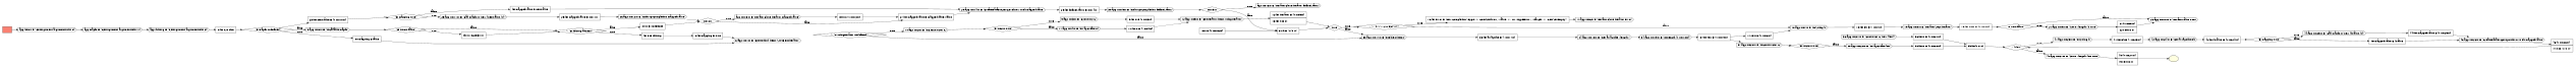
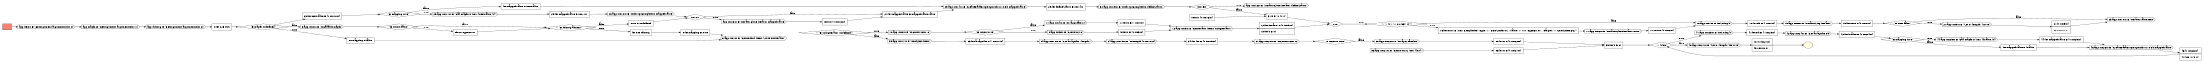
  digraph {
    rankdir=LR
    node [color=black fillcolor=white shape=none style=filled]
    edge [color=black]
    n1 [label=<<font color="black">19:app __x8__ = (IteratorStep iterator)</font>> shape=cds]
    n2 [label=<<font color="black">     <table border="0" cellborder="1" cellspacing="0" cellpadding="10">       <tr><td align="left">19:let next = [? __x8__]</td></tr>     </table>   </font>> margin=0]
    n3 [label=<<font color="black">(= next false)</font>> shape=diamond]
    n4 [label=<<font color="black">(= __x20__ true)</font>> shape=diamond]
    n5 [label=<<font color="black">38:app __x22__ = (ArrayCreate len)</font>> shape=cds]
    n6 [label=<<font color="black">     <table border="0" cellborder="1" cellspacing="0" cellpadding="10">       <tr><td align="left">38:let A = [? __x22__]</td></tr>     </table>   </font>> margin=0]
    n7 [label=<<font color="black">36:app __x21__ = (Construct C (new [len]))</font>> shape=cds]
    n8 [label=<<font color="black">     <table border="0" cellborder="1" cellspacing="0" cellpadding="10">       <tr><td align="left">36:let A = [? __x21__]</td></tr>     </table>   </font>> margin=0]
    n9 [label=<<font color="black">app thisArg = (GetArgument argumentsList 2i)</font>> shape=cds]
    n10 [label=<<font color="black">     <table border="0" cellborder="1" cellspacing="0" cellpadding="10">       <tr><td align="left">0:let C = this</td></tr>     </table>   </font>> margin=0]
    n11 [label=<<font color="black">(= mapfn undefined)</font>> shape=diamond]
    n12 [label=<<font color="black">42:app __x24__ = (Get arrayLike Pk)</font>> shape=cds]
    n13 [label=<<font color="black">     <table border="0" cellborder="1" cellspacing="0" cellpadding="10">       <tr><td align="left">42:let kValue = [? __x24__]</td></tr>     </table>   </font>> margin=0]
    n14 [label=<<font color="black">(= mapping true)</font>> shape=diamond]
    n15 [label=<<font color="black">33:app __x17__ = (ToObject items)</font>> shape=cds]
    n16 [label=<<font color="black">     <table border="0" cellborder="1" cellspacing="0" cellpadding="10">       <tr><td align="left">33:let arrayLike = [! __x17__]</td></tr>     </table>   </font>> margin=0]
    n17 [label=<<font color="black">34:app __x18__ = (Get arrayLike &quot;length&quot;)</font>> shape=cds]
    n18 [label=<<font color="black">     <table border="0" cellborder="1" cellspacing="0" cellpadding="10">       <tr><td align="left">23:let nextValue = [? __x10__]</td></tr>     </table>   </font>> margin=0]
    n19 [label=<<font color="black">(= mapping true)</font>> shape=diamond]
    n20 [label=<<font color="black">25:app __x11__ = (Call mapfn T (new [nextValue, k]))</font>> shape=cds]
    n21 [label=<<font color="black">     <table border="0" cellborder="1" cellspacing="0" cellpadding="10">       <tr><td align="left">let mappedValue = nextValue</td></tr>     </table>   </font>> margin=0]
    n22 [label=<<font color="black">     <table border="0" cellborder="1" cellspacing="0" cellpadding="10">       <tr><td align="left">34:let len = [? __x19__]</td></tr>     </table>   </font>> margin=0]
    n23 [label=<<font color="black">37:app __x20__ = (IsConstructor C)</font>> shape=cds]
    n24 [label=<<font color="black">     <table border="0" cellborder="1" cellspacing="0" cellpadding="10">       <tr><td align="left">throw TypeError</td></tr>     </table>   </font>> margin=0]
    n25 [label=<<font color="black">(! (= thisArg absent))</font>> shape=diamond]
    n26 [label=<<font color="black">     <table border="0" cellborder="1" cellspacing="0" cellpadding="10">       <tr><td align="left">let T = thisArg</td></tr>     </table>   </font>> margin=0]
    n27 [label=<<font color="black">     <table border="0" cellborder="1" cellspacing="0" cellpadding="10">       <tr><td align="left">let T = undefined</td></tr>     </table>   </font>> margin=0]
    n28 [label=<<font color="black">21:app __x9__ = (Set A &quot;length&quot; k true)</font>> shape=cds]
    n29 [label=<<font color="black">     <table border="0" cellborder="1" cellspacing="0" cellpadding="10">       <tr><td align="left">21:[? __x9__]</td></tr>       <tr><td align="left">22:return A</td></tr>     </table>   </font>> margin=0]
    n30 [label=<<font color="black">23:app __x10__ = (IteratorValue next)</font>> shape=cds]
    n31 [label=<<font color="black">app items = (GetArgument argumentsList 0i)</font>> shape=cds]
    n32 [label=<<font color="black">app mapfn = (GetArgument argumentsList 1i)</font>> shape=cds]
    n33 [label=<<font color="black">     <table border="0" cellborder="1" cellspacing="0" cellpadding="10">       <tr><td align="left">let mappedValue = kValue</td></tr>     </table>   </font>> margin=0]
    n34 [label=<<font color="black">46:app __x26__ = (CreateDataPropertyOrThrow A Pk mappedValue)</font>> shape=cds]
    n35 [label=<<font color="black">     <table border="0" cellborder="1" cellspacing="0" cellpadding="10">       <tr><td align="left">46:[? __x26__]</td></tr>       <tr><td align="left">47:k = (+ k 1i)</td></tr>     </table>   </font>> margin=0]
    n36 [label=<<font color="black">17:app __x6__ = (IteratorClose iterator error)</font>> shape=cds]
    n37 [label=<<font color="black">     <table border="0" cellborder="1" cellspacing="0" cellpadding="10">       <tr><td align="left">17:return [? __x6__]</td></tr>     </table>   </font>> margin=0]
    n38 [label=<<font color="black">18:app __x7__ = (ToString k)</font>> shape=cds]
    n39 [label=<<font color="black">34:app __x19__ = (ToLength [? __x18__])</font>> shape=cds]
    n40 [label=<<font color="black">44:app __x25__ = (Call mapfn T (new [kValue, k]))</font>> shape=cds]
    n41 [label=<<font color="black">     <table border="0" cellborder="1" cellspacing="0" cellpadding="10">       <tr><td align="left">44:let mappedValue = [? __x25__]</td></tr>     </table>   </font>> margin=0]
    n42 [label=<<font color="black">     <table border="0" cellborder="1" cellspacing="0" cellpadding="10">       <tr><td align="left">return [? __x13__]</td></tr>     </table>   </font>> margin=0]
    n43 [label=<<font color="black">     <table border="0" cellborder="1" cellspacing="0" cellpadding="10">       <tr><td align="left">27:let mappedValue = mappedValue.Value</td></tr>     </table>   </font>> margin=0]
    n44 [label=<<font color="black">29:app __x14__ = (CreateDataPropertyOrThrow A Pk mappedValue)</font>> shape=cds]
    n45 [label=<<font color="black">     <table border="0" cellborder="1" cellspacing="0" cellpadding="10">       <tr><td align="left">25:let mappedValue = __x11__</td></tr>     </table>   </font>> margin=0]
    n46 [label=<<font color="black">26:app __x12__ = (IsAbruptCompletion mappedValue)</font>> shape=cds]
    n47 [label=<<font color="black">(&lt; k len)</font>> shape=diamond]
    n48 [label=<<font color="black">41:app __x23__ = (ToString k)</font>> shape=cds]
    n49 [label=<<font color="black">48:app __x27__ = (Set A &quot;length&quot; len true)</font>> shape=cds]
    n50 [label=<<font color="black">true</font>> shape=diamond]
    n51 [label=<<font color="black">(! (&lt; k (- (** 2.0 53i) 1i)))</font>> shape=diamond]
    n52 [label=<<font color="black">     <table border="0" cellborder="1" cellspacing="0" cellpadding="10">       <tr><td align="left">16:let error = (new Completion(&quot;Type&quot; -&gt; CONST_throw, &quot;Value&quot; -&gt; ??? &quot;TypeError&quot;, &quot;Target&quot; -&gt; CONST_empty))</td></tr>     </table>   </font>> margin=0]
    n53 [label=<<font color="black">(= __x0__ false)</font>> shape=diamond]
    n54 [label=<<font color="black">     <table border="0" cellborder="1" cellspacing="0" cellpadding="10">       <tr><td align="left">5:let mapping = true</td></tr>     </table>   </font>> margin=0]
    n55 [label=<<font color="black">6:app __x1__ = (GetMethod items SYMBOL_iterator)</font>> shape=cds]
    n56 [label=<<font color="black">     <table border="0" cellborder="1" cellspacing="0" cellpadding="10">       <tr><td align="left">39:let k = 0i</td></tr>     </table>   </font>> margin=0]
    n57 [label=<<font color="black">3:app __x0__ = (IsCallable mapfn)</font>> shape=cds]
    n58 [label=<<font color="black">     <table border="0" cellborder="1" cellspacing="0" cellpadding="10">       <tr><td align="left">let mapping = false</td></tr>     </table>   </font>> margin=0]
    n59 [label=<<font color="black">11:app __x4__ = (ArrayCreate 0i)</font>> shape=cds]
    n60 [label=<<font color="black">     <table border="0" cellborder="1" cellspacing="0" cellpadding="10">       <tr><td align="left">11:let A = [! __x4__]</td></tr>     </table>   </font>> margin=0]
    n61 [label=<<font color="black">12:app __x5__ = (GetIterator items usingIterator)</font>> shape=cds]
    n62 [label=<<font color="black">     <table border="0" cellborder="1" cellspacing="0" cellpadding="10">       <tr><td align="left">29:let defineStatus = __x14__</td></tr>     </table>   </font>> margin=0]
    n63 [label=<<font color="black">30:app __x15__ = (IsAbruptCompletion defineStatus)</font>> shape=cds]
    n64 [label=<<font color="black">__x15__</font>> shape=diamond]
    n65 [label=<<font color="black">__x12__</font>> shape=diamond]
    n66 [label=<<font color="black">app __x13__ = (IteratorClose iterator mappedValue)</font>> shape=cds]
    n67 [label=<<font color="black">     <table border="0" cellborder="1" cellspacing="0" cellpadding="10">       <tr><td align="left">return [? __x16__]</td></tr>     </table>   </font>> margin=0]
    n68 [label=<<font color="black">     <table border="0" cellborder="1" cellspacing="0" cellpadding="10">       <tr><td align="left">31:k = (+ k 1i)</td></tr>     </table>   </font>> margin=0]
    n69 [label=<<font color="black">     <table border="0" cellborder="1" cellspacing="0" cellpadding="10">       <tr><td align="left">41:let Pk = [! __x23__]</td></tr>     </table>   </font>> margin=0]
    n70 [label=<<font color="black">     <table border="0" cellborder="1" cellspacing="0" cellpadding="10">       <tr><td align="left">18:let Pk = [! __x7__]</td></tr>     </table>   </font>> margin=0]
    n71 [label=<<font color="black">     <table border="0" cellborder="1" cellspacing="0" cellpadding="10">       <tr><td align="left">12:let iterator = [? __x5__]</td></tr>       <tr><td align="left">13:let k = 0i</td></tr>     </table>   </font>> margin=0]
    n72 [label=<<font color="black">     <table border="0" cellborder="1" cellspacing="0" cellpadding="10">       <tr><td align="left">9:let A = [? __x3__]</td></tr>     </table>   </font>> margin=0]
    n73 [label=<<font color="black">     <table border="0" cellborder="1" cellspacing="0" cellpadding="10">       <tr><td align="left">48:[? __x27__]</td></tr>       <tr><td align="left">49:return A</td></tr>     </table>   </font>> margin=0]
    n74 [fillcolor=lightyellow label=" " shape=octagon]
    n75 [label=<<font color="black">app __x16__ = (IteratorClose iterator defineStatus)</font>> shape=cds]
    n76 [label=<<font color="black">(= __x2__ true)</font>> shape=diamond]
    n77 [label=<<font color="black">9:app __x3__ = (Construct C)</font>> shape=cds]
    n78 [label=<<font color="black">(! (= usingIterator undefined))</font>> shape=diamond]
    n79 [label=<<font color="black">10:app __x2__ = (IsConstructor C)</font>> shape=cds]
    n80 [fillcolor=salmon label=" " shape=box]
    n1 -> n2
    n2 -> n3
    n3 -> n28 [label=<<font color="black">true</font>>]
    n3 -> n30 [label=<<font color="black">false</font>>]
    n4 -> n5 [label=<<font color="black">false</font>>]
    n5 -> n6
    n6 -> n56
    n7 -> n8
    n8 -> n56
    n9 -> n10
    n10 -> n11
    n11 -> n18
    n11 -> n57 [label=<<font color="black">false</font>>]
    n11 -> n58 [label=<<font color="black">true</font>>]
    n12 -> n13
    n13 -> n14
    n14 -> n33 [label=<<font color="black">false</font>>]
    n14 -> n40 [label=<<font color="black">true</font>>]
    n15 -> n16
    n16 -> n17
    n17 -> n39
    n18 -> n19
    n19 -> n20 [label=<<font color="black">true</font>>]
    n19 -> n21 [label=<<font color="black">false</font>>]
    n20 -> n45
    n21 -> n44
    n22 -> n23
    n23 -> n4
    n24 -> n25
    n25 -> n26 [label=<<font color="black">true</font>>]
    n25 -> n27 [label=<<font color="black">false</font>>]
    n26 -> n54
    n27 -> n65
    n28 -> n29
    n29 -> n30
    n31 -> n32
    n32 -> n9
    n33 -> n34
    n34 -> n35
    n35 -> n47
-   n22 -> n37
+   n36 -> n37
    n37 -> n38
    n38 -> n70
    n39 -> n22
    n40 -> n41
    n41 -> n34
    n42 -> n43
    n43 -> n44
    n44 -> n62
    n45 -> n46
    n46 -> n65
    n47 -> n48 [label=<<font color="black">true</font>>]
    n47 -> n49 [label=<<font color="black">false</font>>]
    n48 -> n69
    n49 -> n73
-   n50 -> n15 [label=<<font color="black">false</font>>]
    n50 -> n51 [label=<<font color="black">true</font>>]
    n51 -> n38 [label=<<font color="black">false</font>>]
    n51 -> n52 [label=<<font color="black">true</font>>]
    n52 -> n36
    n53 -> n24 [label=<<font color="black">true</font>>]
    n53 -> n25 [label=<<font color="black">false</font>>]
    n54 -> n55
    n56 -> n47
    n57 -> n53
    n58 -> n55
    n59 -> n60
    n60 -> n61
    n61 -> n71
    n62 -> n63
    n63 -> n64
    n64 -> n68 [label=<<font color="black">false</font>>]
    n64 -> n75 [label=<<font color="black">true</font>>]
    n65 -> n43 [label=<<font color="black">false</font>>]
    n65 -> n66 [label=<<font color="black">true</font>>]
    n66 -> n42
    n67 -> n68
    n68 -> n50
    n69 -> n12
    n70 -> n1
    n71 -> n50
    n72 -> n61
    n73 -> n74
    n76 -> n59 [label=<<font color="black">false</font>>]
    n76 -> n77 [label=<<font color="black">true</font>>]
    n77 -> n72
    n78 -> n15 [label=<<font color="black">false</font>>]
    n78 -> n79 [label=<<font color="black">true</font>>]
    n79 -> n76
    n80 -> n31
  }
